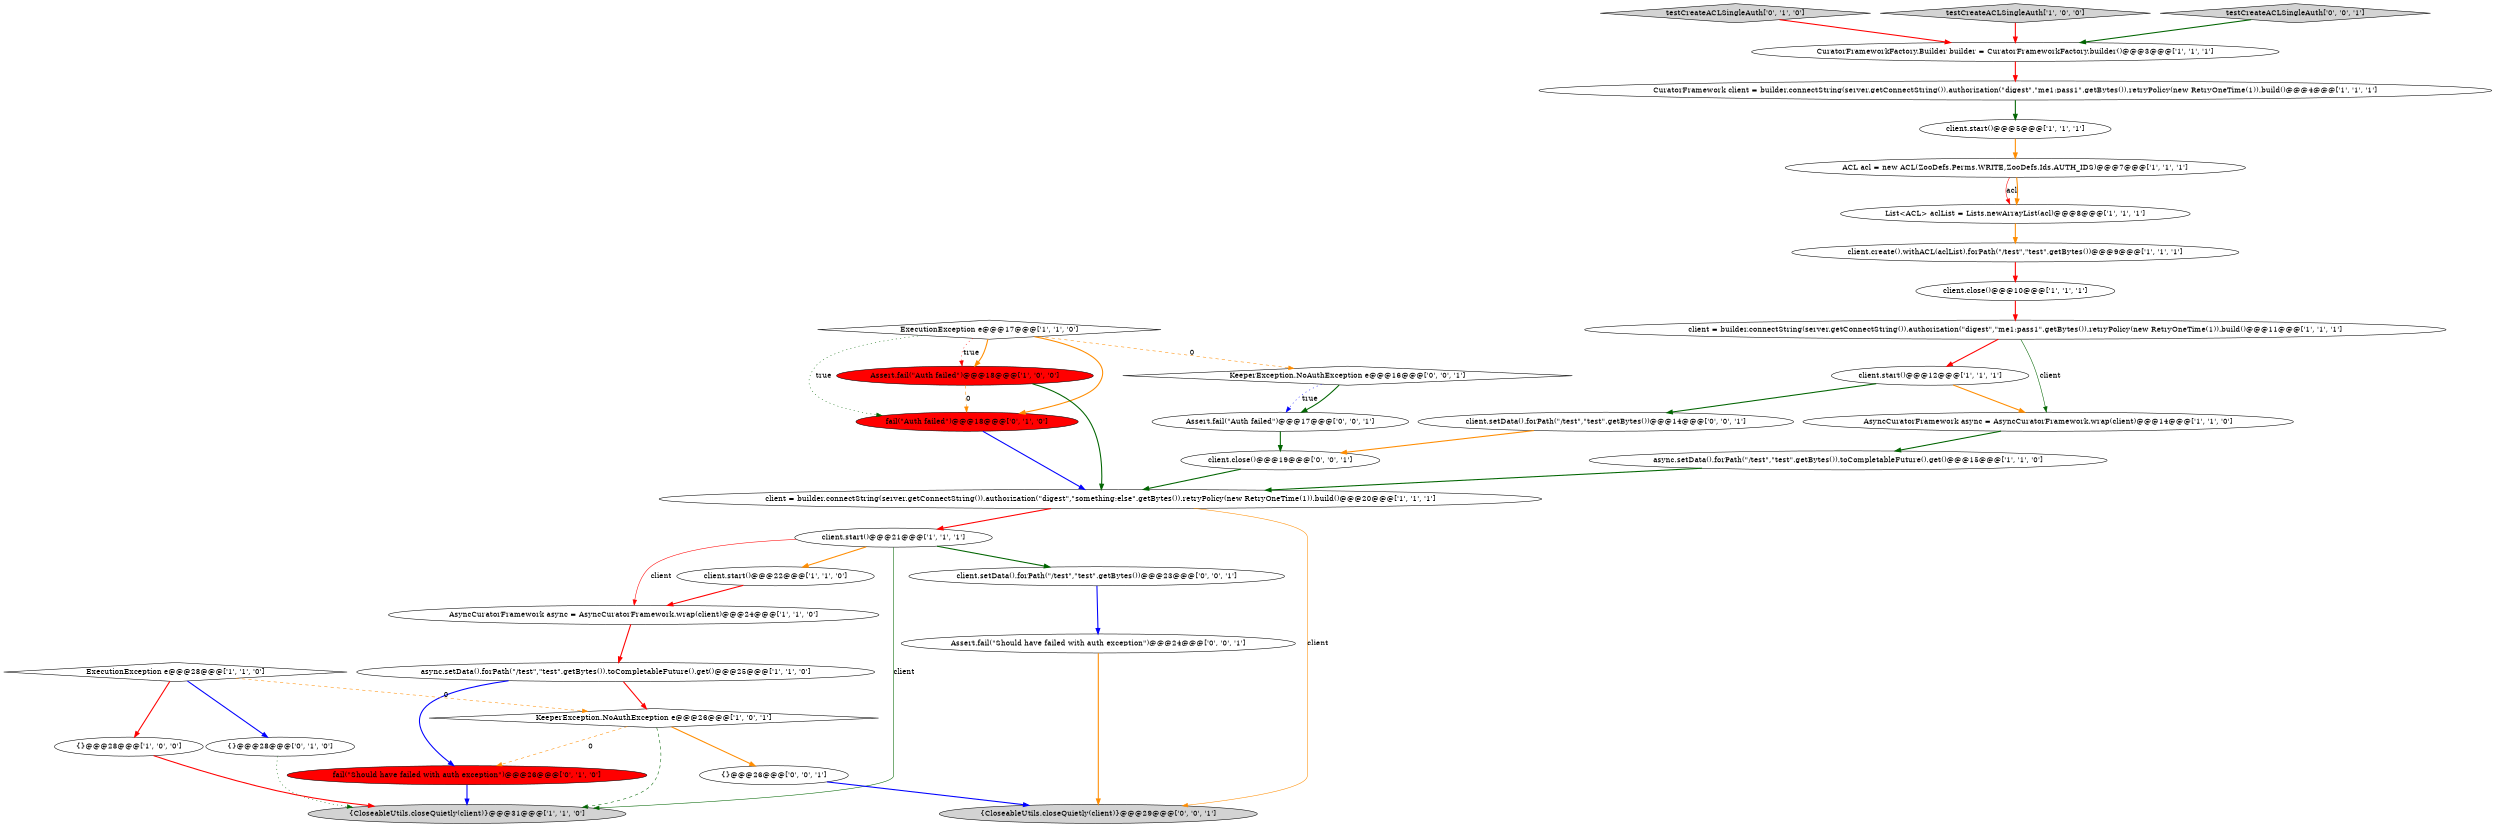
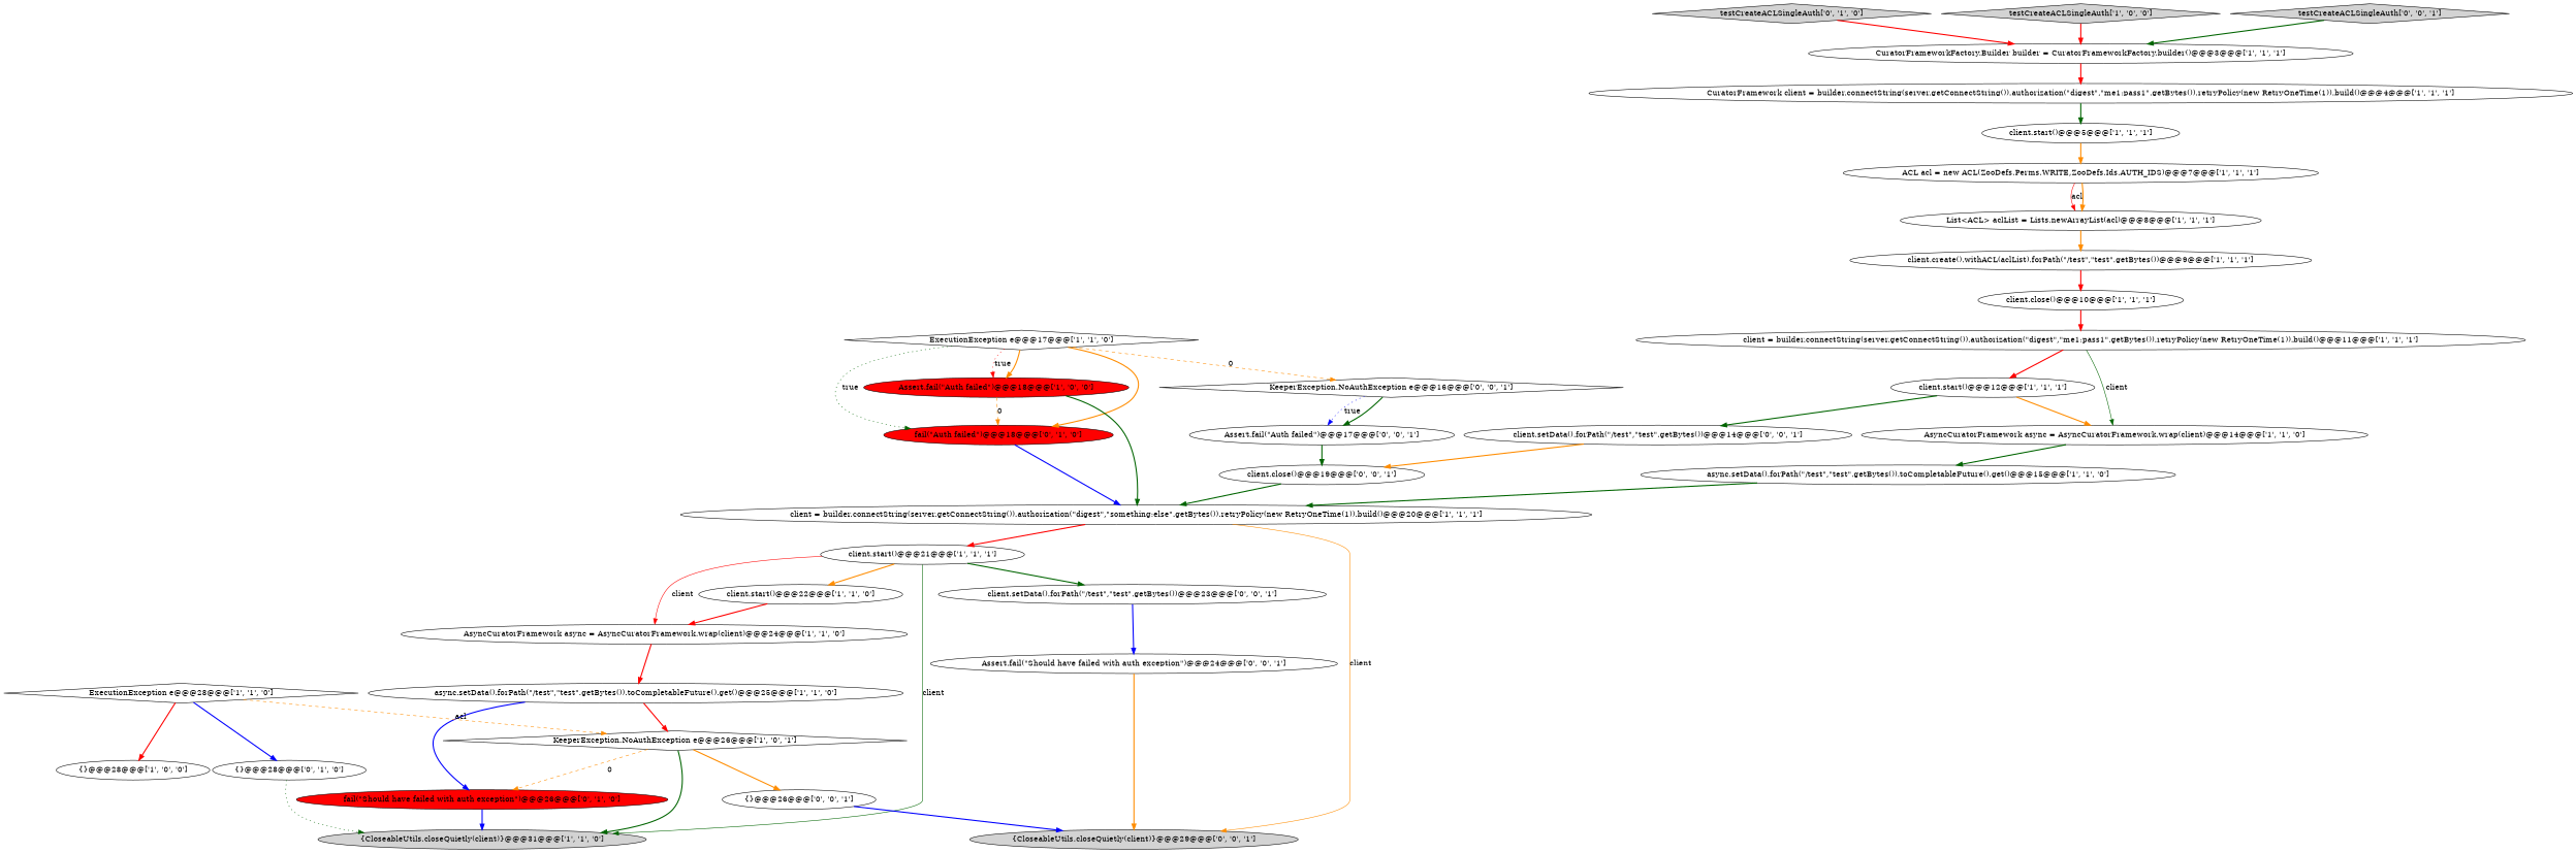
  digraph {
    node [fillcolor=white shape=ellipse style=filled]
    edge [color=darkorange style=bold]
    n1 [label="ExecutionException e@@@17@@@['1', '1', '0']" shape=diamond]
    n2 [fillcolor=red label="Assert.fail(\"Auth failed\")@@@18@@@['1', '0', '0']"]
    n3 [fillcolor=red label="fail(\"Auth failed\")@@@18@@@['0', '1', '0']"]
    n4 [label="KeeperException.NoAuthException e@@@16@@@['0', '0', '1']" shape=diamond]
    n5 [label="client = builder.connectString(server.getConnectString()).authorization(\"digest\",\"something:else\".getBytes()).retryPolicy(new RetryOneTime(1)).build()@@@20@@@['1', '1', '1']"]
    n6 [label="Assert.fail(\"Auth failed\")@@@17@@@['0', '0', '1']"]
    n7 [fillcolor=lightgray label="{CloseableUtils.closeQuietly(client)}@@@29@@@['0', '0', '1']"]
    n8 [label="client.start()@@@21@@@['1', '1', '1']"]
    n9 [label="client.setData().forPath(\"/test\",\"test\".getBytes())@@@23@@@['0', '0', '1']"]
    n10 [label="AsyncCuratorFramework async = AsyncCuratorFramework.wrap(client)@@@24@@@['1', '1', '0']"]
    n11 [fillcolor=lightgray label="{CloseableUtils.closeQuietly(client)}@@@31@@@['1', '1', '0']"]
    n12 [label="client.start()@@@22@@@['1', '1', '0']"]
    n13 [label="Assert.fail(\"Should have failed with auth exception\")@@@24@@@['0', '0', '1']"]
    n14 [label="CuratorFramework client = builder.connectString(server.getConnectString()).authorization(\"digest\",\"me1:pass1\".getBytes()).retryPolicy(new RetryOneTime(1)).build()@@@4@@@['1', '1', '1']"]
    n15 [label="client.start()@@@5@@@['1', '1', '1']"]
    n16 [label="ACL acl = new ACL(ZooDefs.Perms.WRITE,ZooDefs.Ids.AUTH_IDS)@@@7@@@['1', '1', '1']"]
    n17 [label="async.setData().forPath(\"/test\",\"test\".getBytes()).toCompletableFuture().get()@@@25@@@['1', '1', '0']"]
    n18 [fillcolor=red label="fail(\"Should have failed with auth exception\")@@@26@@@['0', '1', '0']"]
    n19 [label="KeeperException.NoAuthException e@@@26@@@['1', '0', '1']" shape=diamond]
    n20 [label="{}@@@28@@@['1', '0', '0']"]
    n21 [fillcolor=lightgray label="testCreateACLSingleAuth['0', '1', '0']" shape=diamond]
    n22 [label="CuratorFrameworkFactory.Builder builder = CuratorFrameworkFactory.builder()@@@3@@@['1', '1', '1']"]
    n23 [label="client.close()@@@19@@@['0', '0', '1']"]
    n24 [label="client = builder.connectString(server.getConnectString()).authorization(\"digest\",\"me1:pass1\".getBytes()).retryPolicy(new RetryOneTime(1)).build()@@@11@@@['1', '1', '1']"]
    n25 [label="client.start()@@@12@@@['1', '1', '1']"]
    n26 [label="AsyncCuratorFramework async = AsyncCuratorFramework.wrap(client)@@@14@@@['1', '1', '0']"]
    n27 [label="client.setData().forPath(\"/test\",\"test\".getBytes())@@@14@@@['0', '0', '1']"]
    n28 [label="async.setData().forPath(\"/test\",\"test\".getBytes()).toCompletableFuture().get()@@@15@@@['1', '1', '0']"]
    n29 [fillcolor=lightgray label="testCreateACLSingleAuth['1', '0', '0']" shape=diamond]
    n30 [label="{}@@@28@@@['0', '1', '0']"]
    n31 [label="{}@@@26@@@['0', '0', '1']"]
    n32 [label="client.create().withACL(aclList).forPath(\"/test\",\"test\".getBytes())@@@9@@@['1', '1', '1']"]
    n33 [label="client.close()@@@10@@@['1', '1', '1']"]
    n34 [label="ExecutionException e@@@28@@@['1', '1', '0']" shape=diamond]
    n35 [fillcolor=lightgray label="testCreateACLSingleAuth['0', '0', '1']" shape=diamond]
    n36 [label="List<ACL> aclList = Lists.newArrayList(acl)@@@8@@@['1', '1', '1']"]
    n1 -> n2
    n1 -> n2 [color=red label=true style=dotted]
    n1 -> n3
    n1 -> n3 [color=darkgreen label=true style=dotted]
    n1 -> n4 [label=0 style=dashed]
    n2 -> n3 [label=0 style=dashed]
    n2 -> n5 [color=darkgreen]
    n3 -> n5 [color=blue]
    n4 -> n6 [color=blue label=true style=dotted]
    n4 -> n6 [color=darkgreen]
    n5 -> n7 [label=client style=solid]
    n5 -> n8 [color=red]
    n6 -> n23 [color=darkgreen]
    n8 -> n9 [color=darkgreen]
    n8 -> n10 [color=red label=client style=solid]
    n8 -> n11 [color=darkgreen label=client style=solid]
    n8 -> n12
    n9 -> n13 [color=blue]
    n10 -> n17 [color=red]
    n12 -> n10 [color=red]
    n13 -> n7
    n14 -> n15 [color=darkgreen]
    n15 -> n16
    n16 -> n36 [color=red label=acl style=solid]
    n16 -> n36
    n17 -> n18 [color=blue]
    n17 -> n19 [color=red]
    n18 -> n11 [color=blue]
-   n19 -> n11 [color=darkgreen style=dashed]
+   n19 -> n11 [color=darkgreen]
    n19 -> n18 [label=0 style=dashed]
    n19 -> n31
-   n20 -> n11 [color=red]
    n21 -> n22 [color=red]
    n22 -> n14 [color=red]
    n23 -> n5 [color=darkgreen]
    n24 -> n25 [color=red]
    n24 -> n26 [color=darkgreen label=client style=solid]
    n25 -> n26
    n25 -> n27 [color=darkgreen]
    n26 -> n28 [color=darkgreen]
    n27 -> n23
    n28 -> n5 [color=darkgreen]
    n29 -> n22 [color=red]
    n30 -> n11 [color=darkgreen style=dotted]
    n31 -> n7 [color=blue]
    n32 -> n33 [color=red]
    n33 -> n24 [color=red]
-   n34 -> n19 [label=0 style=dashed]
+   n34 -> n19 [label=acl style=dashed]
    n34 -> n20 [color=red]
    n34 -> n30 [color=blue]
    n35 -> n22 [color=darkgreen]
    n36 -> n32
  }
